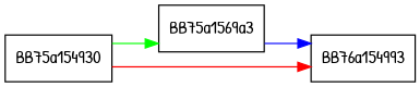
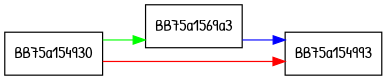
  digraph {
    fontname="Patrick Hand"
    rankdir=LR
    splines=ortho
    node [fontname="Patrick Hand" shape=box]
    edge [fontname="Patrick Hand"]
    n1 [label=BB75a1569a3]
    BB75a154930
-   BB75a154993 [label=BB76a154993]
+   BB75a154993
    n1 -> BB75a154993 [color=blue]
    BB75a154930 -> n1 [color=green]
    BB75a154930 -> BB75a154993 [color=red]
  }
